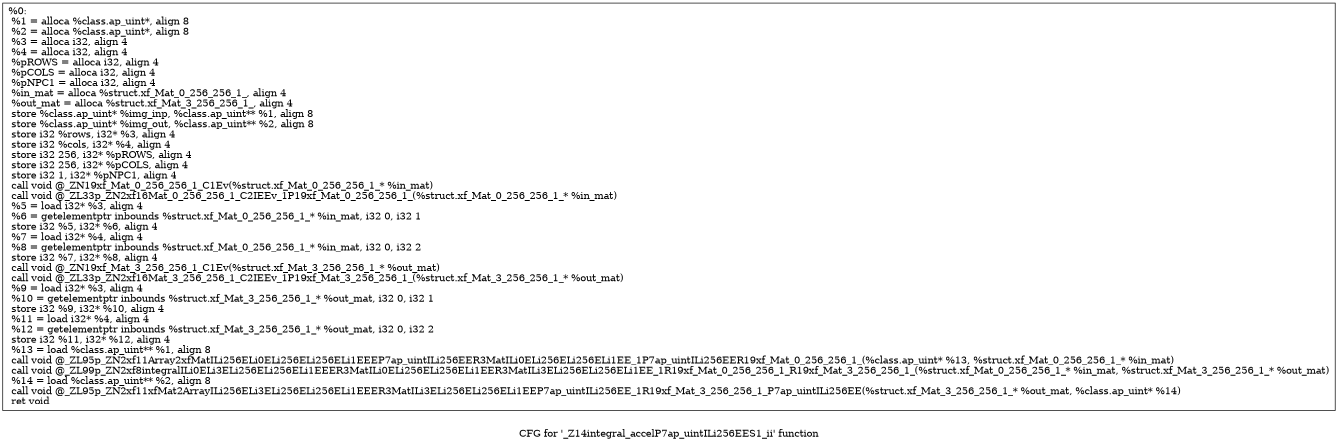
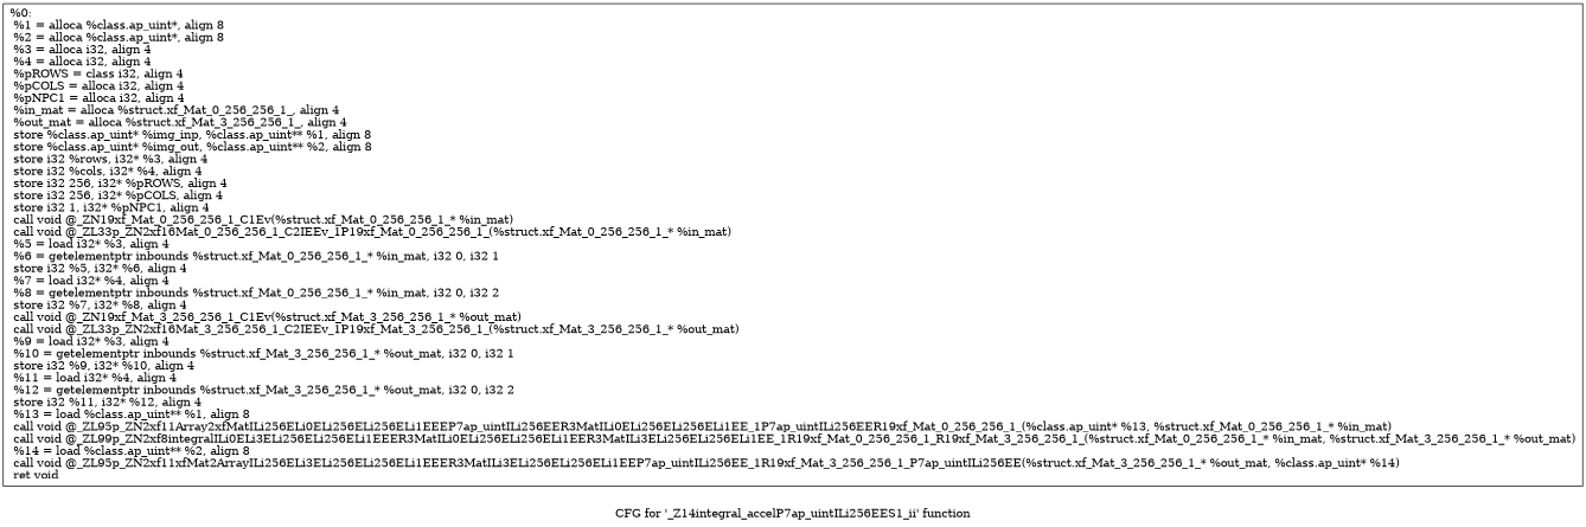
  digraph {
    label="CFG for '_Z14integral_accelP7ap_uintILi256EES1_ii' function"
    rankdir=LR
-   n1 [label="{%0:\l  %1 = alloca %class.ap_uint*, align 8\l  %2 = alloca %class.ap_uint*, align 8\l  %3 = alloca i32, align 4\l  %4 = alloca i32, align 4\l  %pROWS = alloca i32, align 4\l  %pCOLS = alloca i32, align 4\l  %pNPC1 = alloca i32, align 4\l  %in_mat = alloca %struct.xf_Mat_0_256_256_1_, align 4\l  %out_mat = alloca %struct.xf_Mat_3_256_256_1_, align 4\l  store %class.ap_uint* %img_inp, %class.ap_uint** %1, align 8\l  store %class.ap_uint* %img_out, %class.ap_uint** %2, align 8\l  store i32 %rows, i32* %3, align 4\l  store i32 %cols, i32* %4, align 4\l  store i32 256, i32* %pROWS, align 4\l  store i32 256, i32* %pCOLS, align 4\l  store i32 1, i32* %pNPC1, align 4\l  call void @_ZN19xf_Mat_0_256_256_1_C1Ev(%struct.xf_Mat_0_256_256_1_* %in_mat)\l  call void @_ZL33p_ZN2xf16Mat_0_256_256_1_C2IEEv_1P19xf_Mat_0_256_256_1_(%struct.xf_Mat_0_256_256_1_* %in_mat)\l  %5 = load i32* %3, align 4\l  %6 = getelementptr inbounds %struct.xf_Mat_0_256_256_1_* %in_mat, i32 0, i32 1\l  store i32 %5, i32* %6, align 4\l  %7 = load i32* %4, align 4\l  %8 = getelementptr inbounds %struct.xf_Mat_0_256_256_1_* %in_mat, i32 0, i32 2\l  store i32 %7, i32* %8, align 4\l  call void @_ZN19xf_Mat_3_256_256_1_C1Ev(%struct.xf_Mat_3_256_256_1_* %out_mat)\l  call void @_ZL33p_ZN2xf16Mat_3_256_256_1_C2IEEv_1P19xf_Mat_3_256_256_1_(%struct.xf_Mat_3_256_256_1_* %out_mat)\l  %9 = load i32* %3, align 4\l  %10 = getelementptr inbounds %struct.xf_Mat_3_256_256_1_* %out_mat, i32 0, i32 1\l  store i32 %9, i32* %10, align 4\l  %11 = load i32* %4, align 4\l  %12 = getelementptr inbounds %struct.xf_Mat_3_256_256_1_* %out_mat, i32 0, i32 2\l  store i32 %11, i32* %12, align 4\l  %13 = load %class.ap_uint** %1, align 8\l  call void @_ZL95p_ZN2xf11Array2xfMatILi256ELi0ELi256ELi256ELi1EEEP7ap_uintILi256EER3MatILi0ELi256ELi256ELi1EE_1P7ap_uintILi256EER19xf_Mat_0_256_256_1_(%class.ap_uint* %13, %struct.xf_Mat_0_256_256_1_* %in_mat)\l  call void @_ZL99p_ZN2xf8integralILi0ELi3ELi256ELi256ELi1EEER3MatILi0ELi256ELi256ELi1EER3MatILi3ELi256ELi256ELi1EE_1R19xf_Mat_0_256_256_1_R19xf_Mat_3_256_256_1_(%struct.xf_Mat_0_256_256_1_* %in_mat, %struct.xf_Mat_3_256_256_1_* %out_mat)\l  %14 = load %class.ap_uint** %2, align 8\l  call void @_ZL95p_ZN2xf11xfMat2ArrayILi256ELi3ELi256ELi256ELi1EEER3MatILi3ELi256ELi256ELi1EEP7ap_uintILi256EE_1R19xf_Mat_3_256_256_1_P7ap_uintILi256EE(%struct.xf_Mat_3_256_256_1_* %out_mat, %class.ap_uint* %14)\l  ret void\l}" shape=record color=black]
+   n1 [label="{%0:\l  %1 = alloca %class.ap_uint*, align 8\l  %2 = alloca %class.ap_uint*, align 8\l  %3 = alloca i32, align 4\l  %4 = alloca i32, align 4\l  %pROWS = class i32, align 4\l  %pCOLS = alloca i32, align 4\l  %pNPC1 = alloca i32, align 4\l  %in_mat = alloca %struct.xf_Mat_0_256_256_1_, align 4\l  %out_mat = alloca %struct.xf_Mat_3_256_256_1_, align 4\l  store %class.ap_uint* %img_inp, %class.ap_uint** %1, align 8\l  store %class.ap_uint* %img_out, %class.ap_uint** %2, align 8\l  store i32 %rows, i32* %3, align 4\l  store i32 %cols, i32* %4, align 4\l  store i32 256, i32* %pROWS, align 4\l  store i32 256, i32* %pCOLS, align 4\l  store i32 1, i32* %pNPC1, align 4\l  call void @_ZN19xf_Mat_0_256_256_1_C1Ev(%struct.xf_Mat_0_256_256_1_* %in_mat)\l  call void @_ZL33p_ZN2xf16Mat_0_256_256_1_C2IEEv_1P19xf_Mat_0_256_256_1_(%struct.xf_Mat_0_256_256_1_* %in_mat)\l  %5 = load i32* %3, align 4\l  %6 = getelementptr inbounds %struct.xf_Mat_0_256_256_1_* %in_mat, i32 0, i32 1\l  store i32 %5, i32* %6, align 4\l  %7 = load i32* %4, align 4\l  %8 = getelementptr inbounds %struct.xf_Mat_0_256_256_1_* %in_mat, i32 0, i32 2\l  store i32 %7, i32* %8, align 4\l  call void @_ZN19xf_Mat_3_256_256_1_C1Ev(%struct.xf_Mat_3_256_256_1_* %out_mat)\l  call void @_ZL33p_ZN2xf16Mat_3_256_256_1_C2IEEv_1P19xf_Mat_3_256_256_1_(%struct.xf_Mat_3_256_256_1_* %out_mat)\l  %9 = load i32* %3, align 4\l  %10 = getelementptr inbounds %struct.xf_Mat_3_256_256_1_* %out_mat, i32 0, i32 1\l  store i32 %9, i32* %10, align 4\l  %11 = load i32* %4, align 4\l  %12 = getelementptr inbounds %struct.xf_Mat_3_256_256_1_* %out_mat, i32 0, i32 2\l  store i32 %11, i32* %12, align 4\l  %13 = load %class.ap_uint** %1, align 8\l  call void @_ZL95p_ZN2xf11Array2xfMatILi256ELi0ELi256ELi256ELi1EEEP7ap_uintILi256EER3MatILi0ELi256ELi256ELi1EE_1P7ap_uintILi256EER19xf_Mat_0_256_256_1_(%class.ap_uint* %13, %struct.xf_Mat_0_256_256_1_* %in_mat)\l  call void @_ZL99p_ZN2xf8integralILi0ELi3ELi256ELi256ELi1EEER3MatILi0ELi256ELi256ELi1EER3MatILi3ELi256ELi256ELi1EE_1R19xf_Mat_0_256_256_1_R19xf_Mat_3_256_256_1_(%struct.xf_Mat_0_256_256_1_* %in_mat, %struct.xf_Mat_3_256_256_1_* %out_mat)\l  %14 = load %class.ap_uint** %2, align 8\l  call void @_ZL95p_ZN2xf11xfMat2ArrayILi256ELi3ELi256ELi256ELi1EEER3MatILi3ELi256ELi256ELi1EEP7ap_uintILi256EE_1R19xf_Mat_3_256_256_1_P7ap_uintILi256EE(%struct.xf_Mat_3_256_256_1_* %out_mat, %class.ap_uint* %14)\l  ret void\l}" shape=record color=black]
  }
